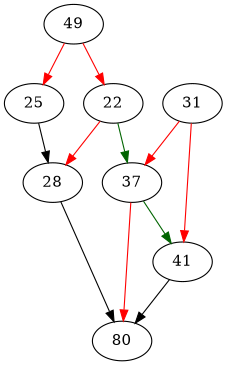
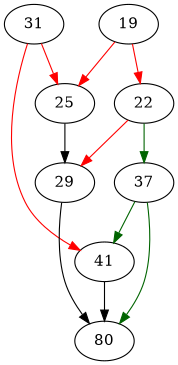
  strict digraph {
    edge [color=red cond=true]
-   19 [label=49]
+   19
    25
    22
    31
    41
    37
-   28
+   28 [label=29]
    n8 [label=80]
    19 -> 25
    19 -> 22 [cond=false]
    25 -> 28 [color="" cond=""]
    22 -> 37 [color=darkgreen]
    22 -> 28 [cond=false]
    31 -> 41
-   31 -> 37 [cond=false]
+   31 -> 25 [cond=false]
    41 -> n8 [color="" cond=""]
    37 -> 41 [color=darkgreen]
-   37 -> n8 [cond=false]
+   37 -> n8 [color=darkgreen cond=false]
    28 -> n8 [color="" cond=""]
  }
